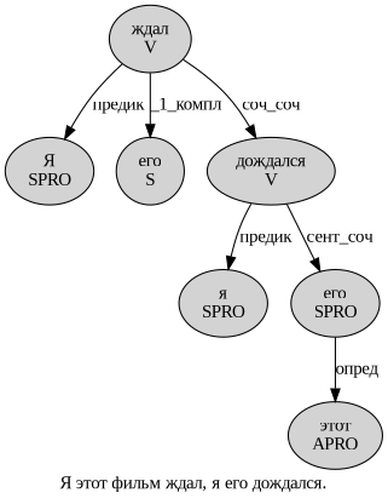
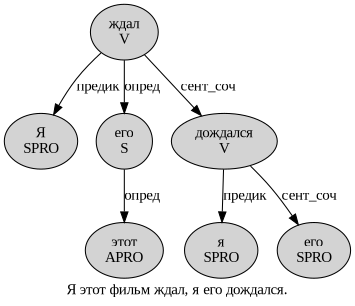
  digraph {
    fontname="Liberation Serif"
    label="Я этот фильм ждал, я его дождался."
    node [fillcolor=lightgray fontname="Liberation Serif" penwidth=1 shape=ellipse style=filled]
    edge [fontname="Liberation Serif"]
    n1 [label="Я\nSPRO"]
    n2 [label="этот\nAPRO"]
    n3 [label="его\nS"]
    n4 [label="ждал\nV"]
    n5 [label="дождался\nV"]
    n6 [label="я\nSPRO"]
    n7 [label="его\nSPRO"]
-   n7 -> n2 [label="опред"]
+   n3 -> n2 [label="опред"]
    n4 -> n1 [label="предик"]
-   n4 -> n3 [label="_1_компл"]
-   n4 -> n5 [label="соч_соч"]
+   n4 -> n3 [label="опред"]
+   n4 -> n5 [label="сент_соч"]
    n5 -> n6 [label="предик"]
    n5 -> n7 [label="сент_соч"]
  }
